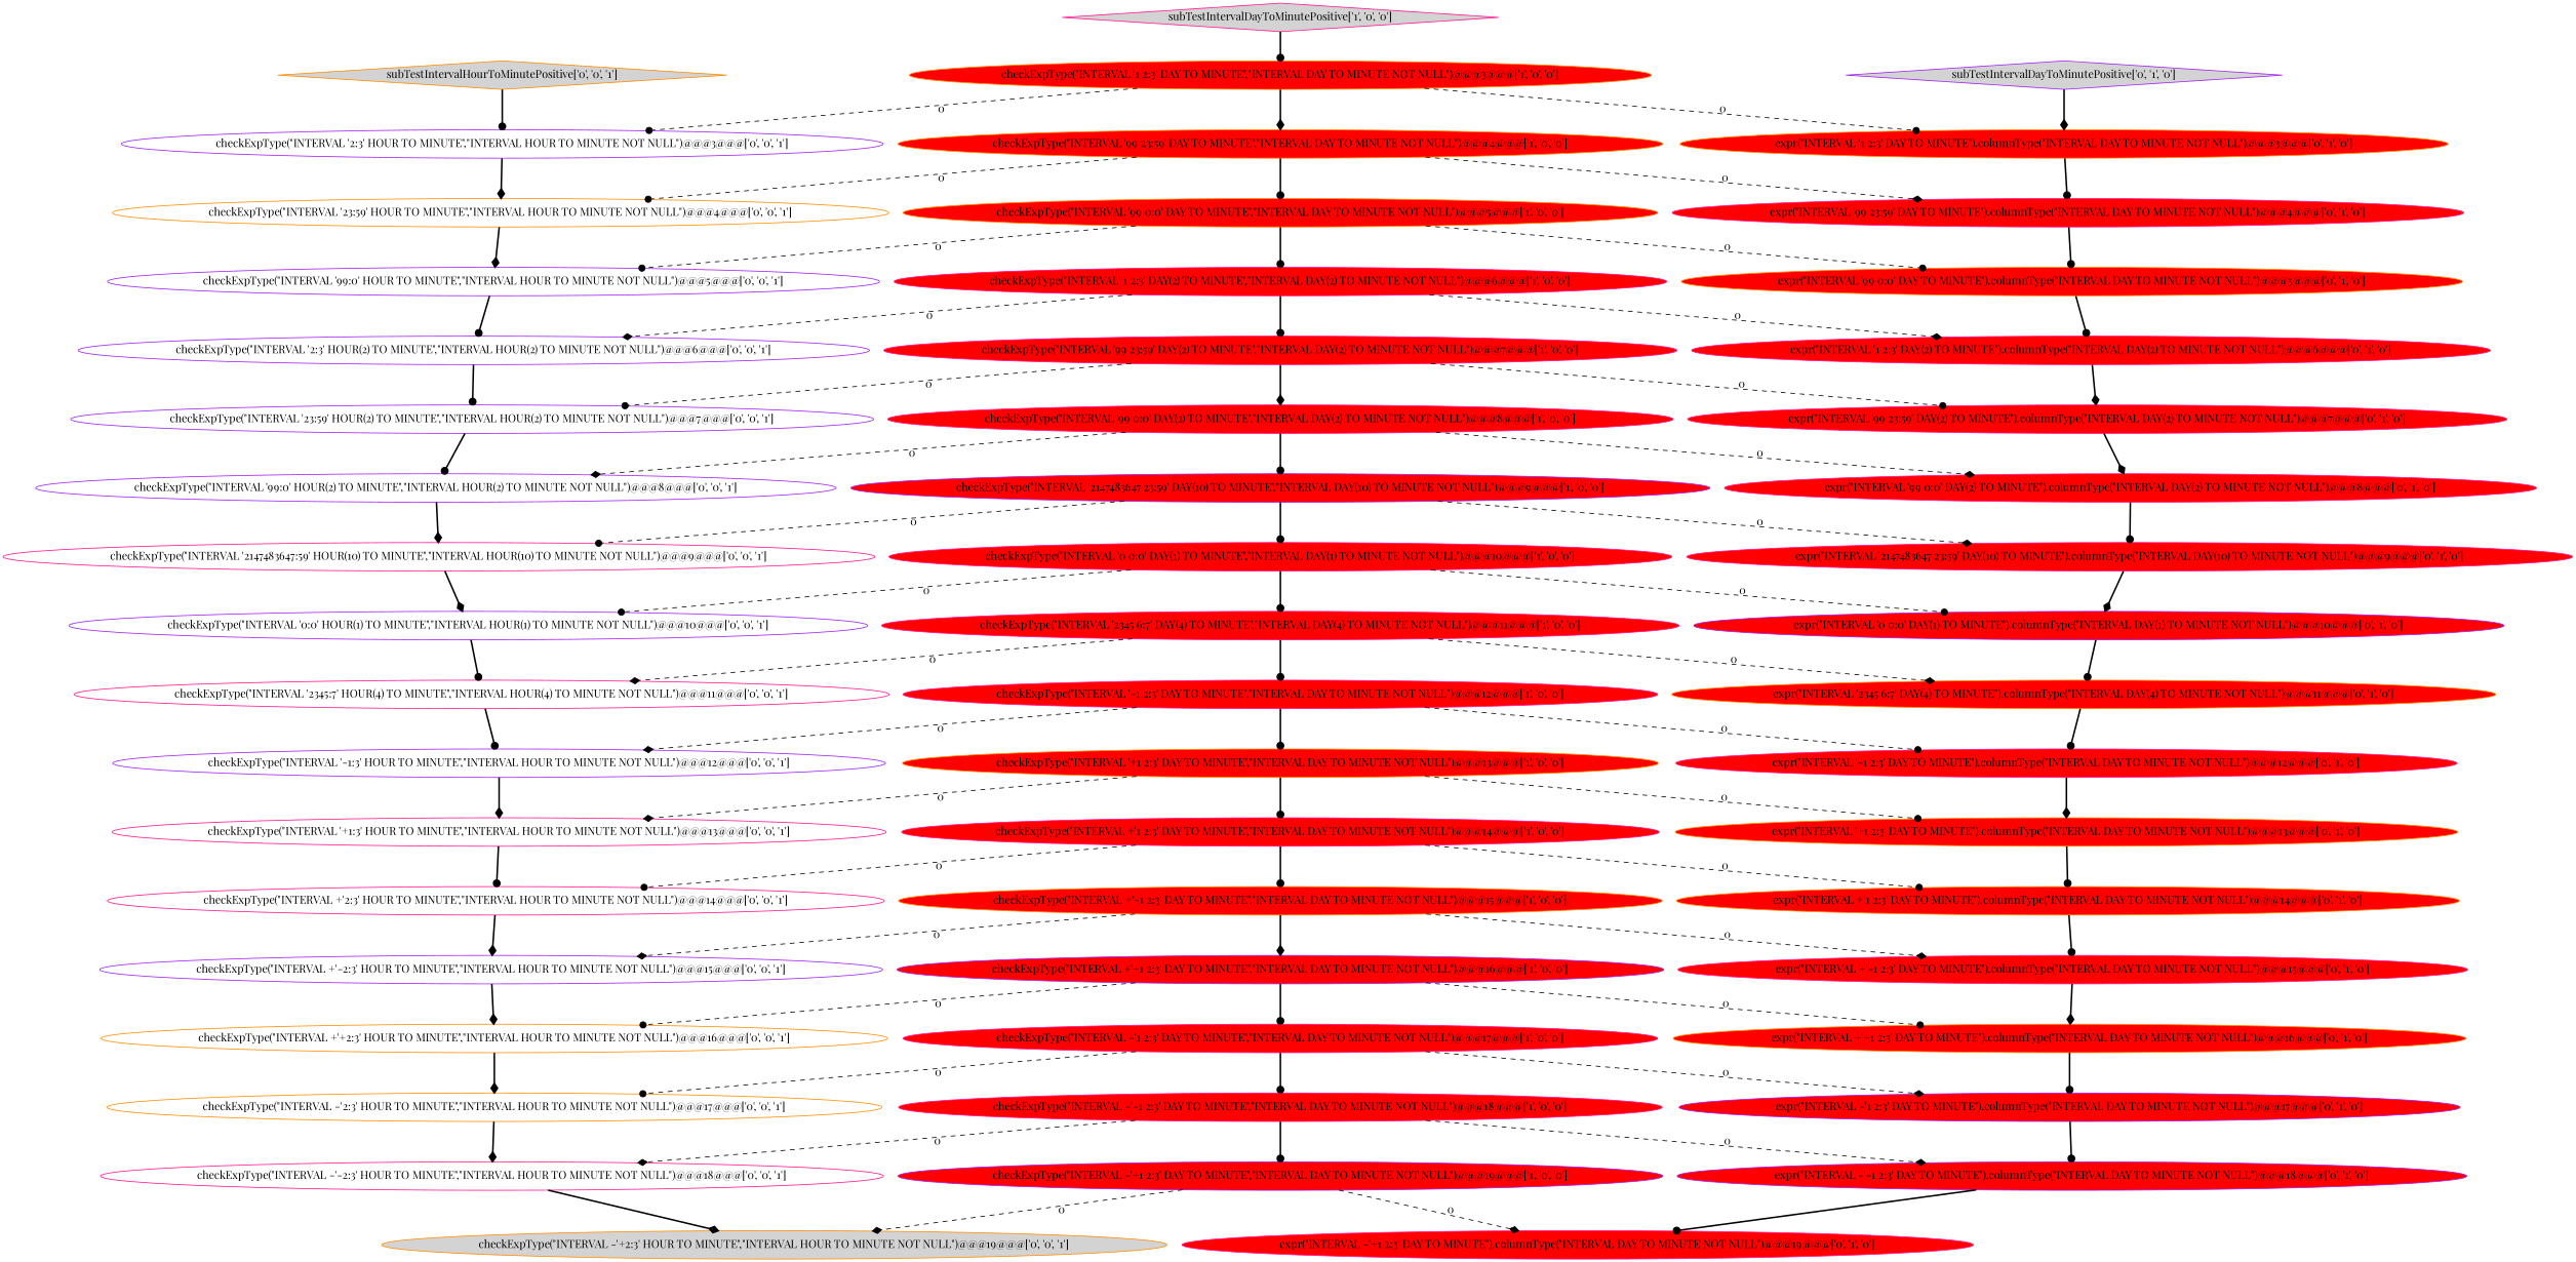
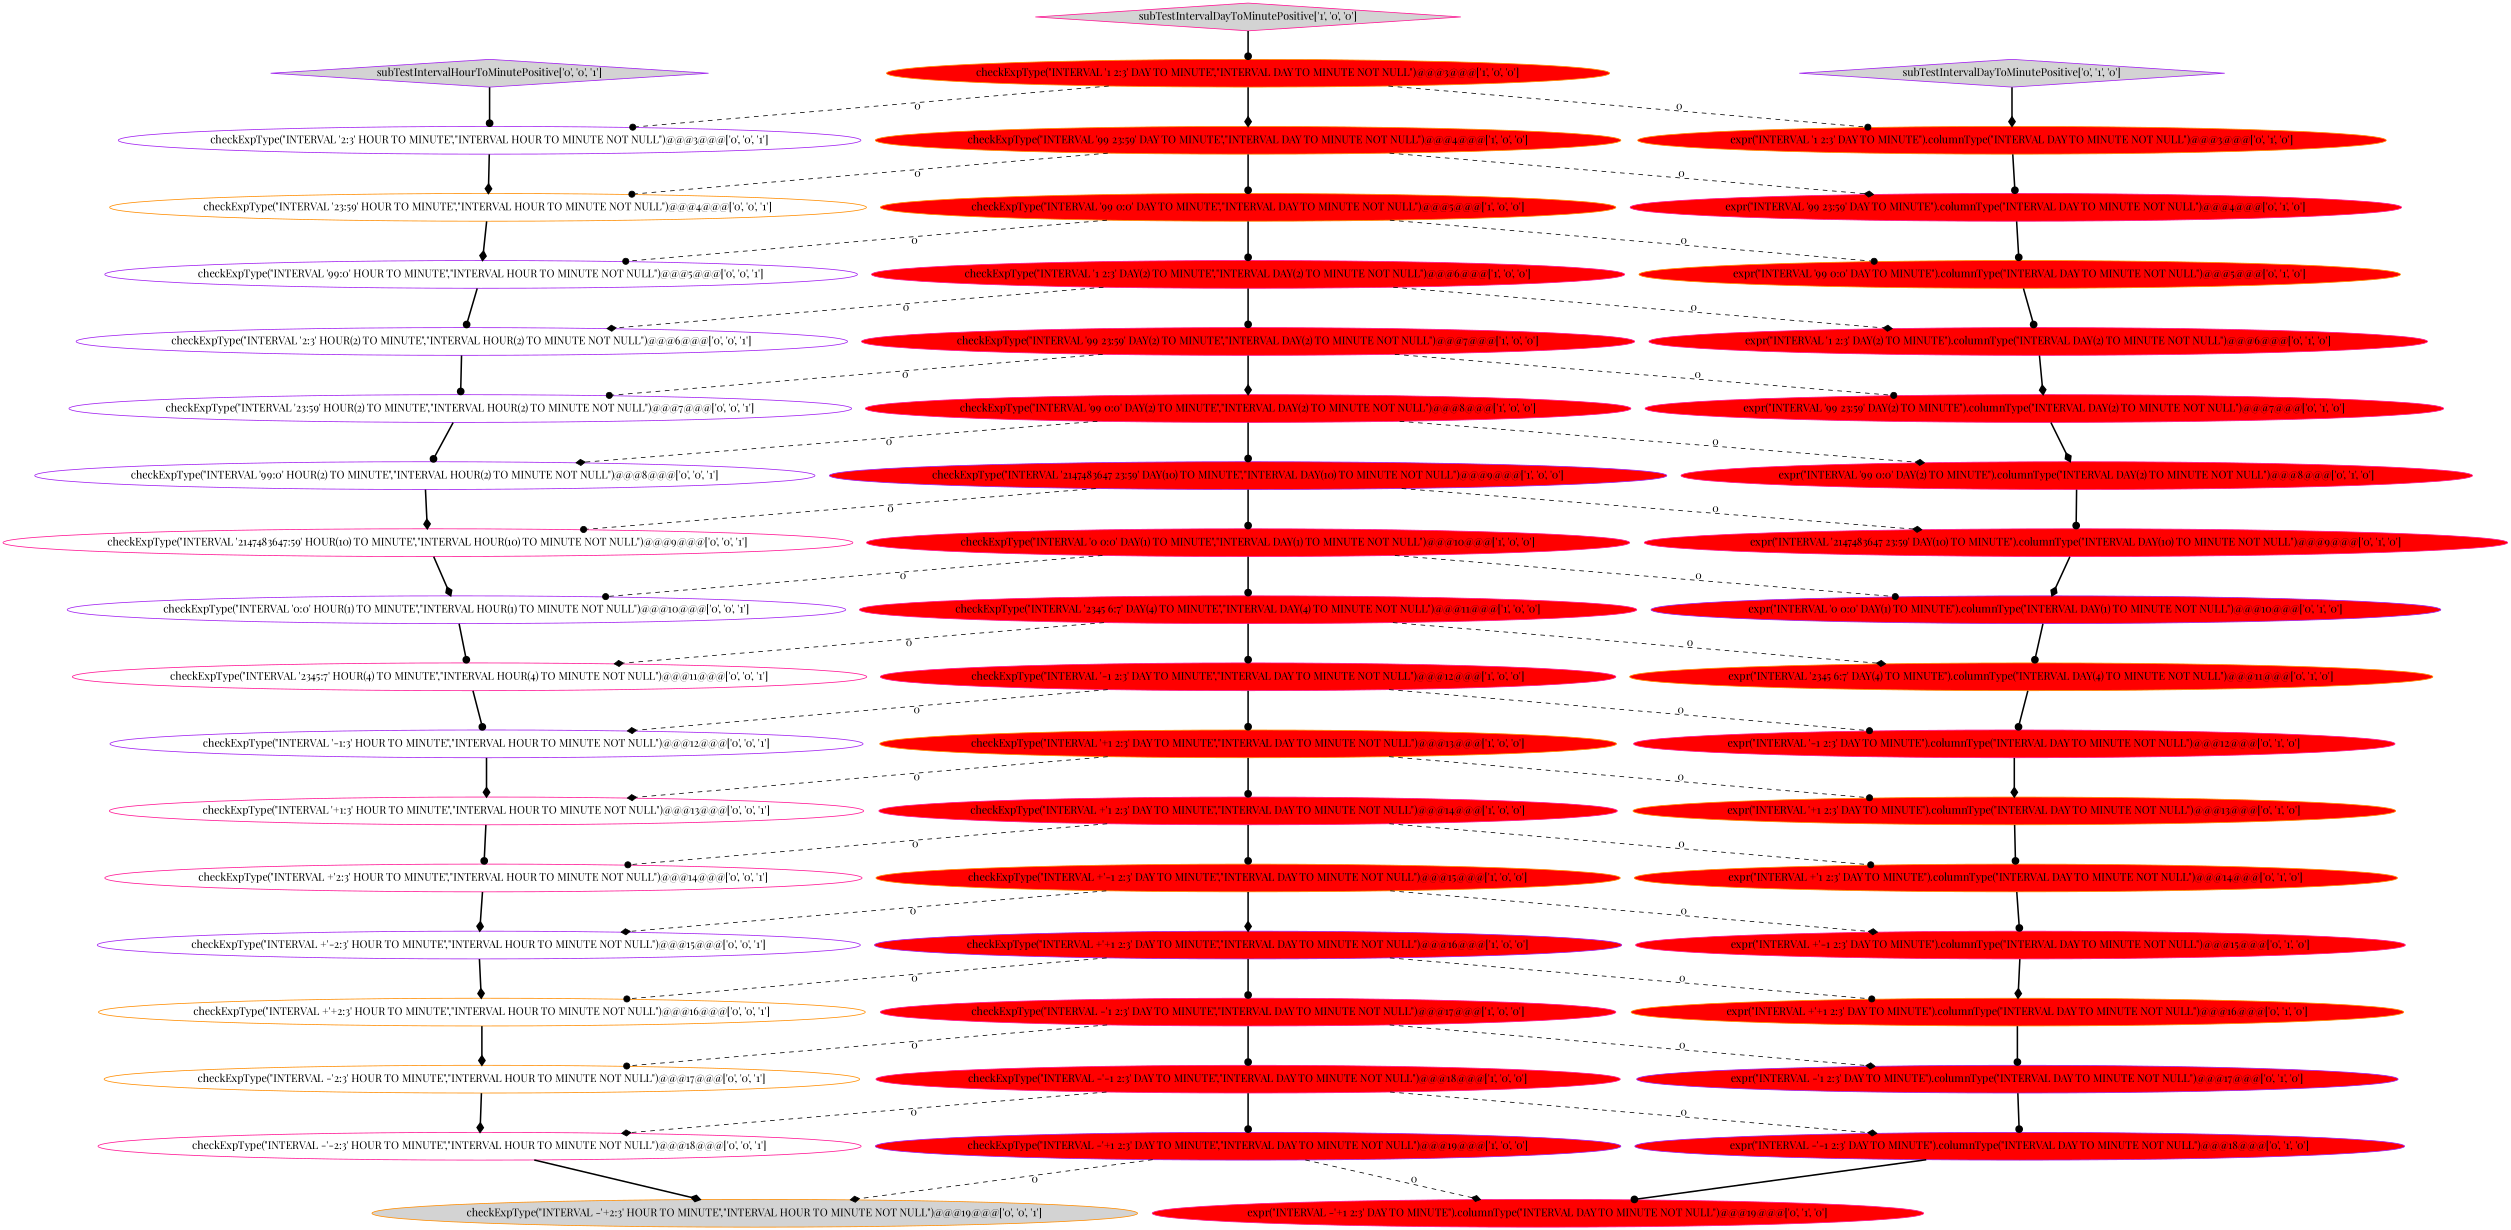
  digraph {
    fontname="Playfair Display"
    node [fillcolor=red shape=ellipse style=filled color=deeppink fontname="Playfair Display"]
    edge [style=bold arrowhead=dot fontname="Playfair Display"]
    n1 [label="checkExpType(\"INTERVAL '0 0:0' DAY(1) TO MINUTE\",\"INTERVAL DAY(1) TO MINUTE NOT NULL\")@@@10@@@['1', '0', '0']"]
    n2 [fillcolor=white label="checkExpType(\"INTERVAL '0:0' HOUR(1) TO MINUTE\",\"INTERVAL HOUR(1) TO MINUTE NOT NULL\")@@@10@@@['0', '0', '1']" color=purple]
    n3 [label="checkExpType(\"INTERVAL '2345 6:7' DAY(4) TO MINUTE\",\"INTERVAL DAY(4) TO MINUTE NOT NULL\")@@@11@@@['1', '0', '0']"]
    n4 [label="expr(\"INTERVAL '0 0:0' DAY(1) TO MINUTE\").columnType(\"INTERVAL DAY(1) TO MINUTE NOT NULL\")@@@10@@@['0', '1', '0']" color=purple]
    n5 [fillcolor=white label="checkExpType(\"INTERVAL +'+2:3' HOUR TO MINUTE\",\"INTERVAL HOUR TO MINUTE NOT NULL\")@@@16@@@['0', '0', '1']" color=darkorange]
    n6 [fillcolor=white label="checkExpType(\"INTERVAL -'2:3' HOUR TO MINUTE\",\"INTERVAL HOUR TO MINUTE NOT NULL\")@@@17@@@['0', '0', '1']" color=darkorange]
    n7 [fillcolor=white label="checkExpType(\"INTERVAL '23:59' HOUR TO MINUTE\",\"INTERVAL HOUR TO MINUTE NOT NULL\")@@@4@@@['0', '0', '1']" color=darkorange]
    n8 [fillcolor=white label="checkExpType(\"INTERVAL '99:0' HOUR TO MINUTE\",\"INTERVAL HOUR TO MINUTE NOT NULL\")@@@5@@@['0', '0', '1']" color=purple]
    n9 [label="checkExpType(\"INTERVAL -'-1 2:3' DAY TO MINUTE\",\"INTERVAL DAY TO MINUTE NOT NULL\")@@@18@@@['1', '0', '0']"]
    n10 [label="checkExpType(\"INTERVAL -'+1 2:3' DAY TO MINUTE\",\"INTERVAL DAY TO MINUTE NOT NULL\")@@@19@@@['1', '0', '0']" color=purple]
    n11 [fillcolor=white label="checkExpType(\"INTERVAL -'-2:3' HOUR TO MINUTE\",\"INTERVAL HOUR TO MINUTE NOT NULL\")@@@18@@@['0', '0', '1']"]
    n12 [label="expr(\"INTERVAL -'-1 2:3' DAY TO MINUTE\").columnType(\"INTERVAL DAY TO MINUTE NOT NULL\")@@@18@@@['0', '1', '0']" color=purple]
    n13 [label="expr(\"INTERVAL '2147483647 23:59' DAY(10) TO MINUTE\").columnType(\"INTERVAL DAY(10) TO MINUTE NOT NULL\")@@@9@@@['0', '1', '0']"]
    n14 [label="expr(\"INTERVAL -'+1 2:3' DAY TO MINUTE\").columnType(\"INTERVAL DAY TO MINUTE NOT NULL\")@@@19@@@['0', '1', '0']"]
    n15 [fillcolor=lightgray label="checkExpType(\"INTERVAL -'+2:3' HOUR TO MINUTE\",\"INTERVAL HOUR TO MINUTE NOT NULL\")@@@19@@@['0', '0', '1']" color=darkorange]
    n16 [label="checkExpType(\"INTERVAL -'1 2:3' DAY TO MINUTE\",\"INTERVAL DAY TO MINUTE NOT NULL\")@@@17@@@['1', '0', '0']"]
    n17 [label="expr(\"INTERVAL -'1 2:3' DAY TO MINUTE\").columnType(\"INTERVAL DAY TO MINUTE NOT NULL\")@@@17@@@['0', '1', '0']" color=purple]
    n18 [label="expr(\"INTERVAL '-1 2:3' DAY TO MINUTE\").columnType(\"INTERVAL DAY TO MINUTE NOT NULL\")@@@12@@@['0', '1', '0']"]
    n19 [label="expr(\"INTERVAL '+1 2:3' DAY TO MINUTE\").columnType(\"INTERVAL DAY TO MINUTE NOT NULL\")@@@13@@@['0', '1', '0']" color=darkorange]
    n20 [fillcolor=white label="checkExpType(\"INTERVAL '2:3' HOUR(2) TO MINUTE\",\"INTERVAL HOUR(2) TO MINUTE NOT NULL\")@@@6@@@['0', '0', '1']" color=purple]
    n21 [fillcolor=white label="checkExpType(\"INTERVAL '23:59' HOUR(2) TO MINUTE\",\"INTERVAL HOUR(2) TO MINUTE NOT NULL\")@@@7@@@['0', '0', '1']" color=purple]
    n22 [label="expr(\"INTERVAL +'+1 2:3' DAY TO MINUTE\").columnType(\"INTERVAL DAY TO MINUTE NOT NULL\")@@@16@@@['0', '1', '0']" color=darkorange]
    n23 [fillcolor=white label="checkExpType(\"INTERVAL '2345:7' HOUR(4) TO MINUTE\",\"INTERVAL HOUR(4) TO MINUTE NOT NULL\")@@@11@@@['0', '0', '1']"]
    n24 [fillcolor=white label="checkExpType(\"INTERVAL '-1:3' HOUR TO MINUTE\",\"INTERVAL HOUR TO MINUTE NOT NULL\")@@@12@@@['0', '0', '1']" color=purple]
    n25 [label="expr(\"INTERVAL '99 0:0' DAY(2) TO MINUTE\").columnType(\"INTERVAL DAY(2) TO MINUTE NOT NULL\")@@@8@@@['0', '1', '0']"]
    n26 [fillcolor=white label="checkExpType(\"INTERVAL '99:0' HOUR(2) TO MINUTE\",\"INTERVAL HOUR(2) TO MINUTE NOT NULL\")@@@8@@@['0', '0', '1']" color=purple]
    n27 [label="checkExpType(\"INTERVAL '99 23:59' DAY(2) TO MINUTE\",\"INTERVAL DAY(2) TO MINUTE NOT NULL\")@@@7@@@['1', '0', '0']"]
    n28 [label="checkExpType(\"INTERVAL '99 0:0' DAY(2) TO MINUTE\",\"INTERVAL DAY(2) TO MINUTE NOT NULL\")@@@8@@@['1', '0', '0']"]
    n29 [label="expr(\"INTERVAL '99 23:59' DAY(2) TO MINUTE\").columnType(\"INTERVAL DAY(2) TO MINUTE NOT NULL\")@@@7@@@['0', '1', '0']"]
    n30 [label="expr(\"INTERVAL '1 2:3' DAY TO MINUTE\").columnType(\"INTERVAL DAY TO MINUTE NOT NULL\")@@@3@@@['0', '1', '0']" color=darkorange]
    n31 [label="expr(\"INTERVAL '99 23:59' DAY TO MINUTE\").columnType(\"INTERVAL DAY TO MINUTE NOT NULL\")@@@4@@@['0', '1', '0']"]
    n32 [label="expr(\"INTERVAL +'1 2:3' DAY TO MINUTE\").columnType(\"INTERVAL DAY TO MINUTE NOT NULL\")@@@14@@@['0', '1', '0']" color=darkorange]
    n33 [label="checkExpType(\"INTERVAL '-1 2:3' DAY TO MINUTE\",\"INTERVAL DAY TO MINUTE NOT NULL\")@@@12@@@['1', '0', '0']"]
    n34 [label="checkExpType(\"INTERVAL '+1 2:3' DAY TO MINUTE\",\"INTERVAL DAY TO MINUTE NOT NULL\")@@@13@@@['1', '0', '0']" color=darkorange]
    n35 [label="expr(\"INTERVAL +'-1 2:3' DAY TO MINUTE\").columnType(\"INTERVAL DAY TO MINUTE NOT NULL\")@@@15@@@['0', '1', '0']"]
    n36 [label="checkExpType(\"INTERVAL +'1 2:3' DAY TO MINUTE\",\"INTERVAL DAY TO MINUTE NOT NULL\")@@@14@@@['1', '0', '0']"]
    n37 [fillcolor=white label="checkExpType(\"INTERVAL +'2:3' HOUR TO MINUTE\",\"INTERVAL HOUR TO MINUTE NOT NULL\")@@@14@@@['0', '0', '1']"]
    n38 [label="checkExpType(\"INTERVAL +'-1 2:3' DAY TO MINUTE\",\"INTERVAL DAY TO MINUTE NOT NULL\")@@@15@@@['1', '0', '0']" color=darkorange]
    n39 [fillcolor=white label="checkExpType(\"INTERVAL '2147483647:59' HOUR(10) TO MINUTE\",\"INTERVAL HOUR(10) TO MINUTE NOT NULL\")@@@9@@@['0', '0', '1']"]
    n40 [label="expr(\"INTERVAL '99 0:0' DAY TO MINUTE\").columnType(\"INTERVAL DAY TO MINUTE NOT NULL\")@@@5@@@['0', '1', '0']" color=darkorange]
-   n41 [fillcolor=lightgray label="subTestIntervalHourToMinutePositive['0', '0', '1']" shape=diamond color=darkorange]
+   n41 [fillcolor=lightgray label="subTestIntervalHourToMinutePositive['0', '0', '1']" shape=diamond color=purple]
    n42 [fillcolor=white label="checkExpType(\"INTERVAL '2:3' HOUR TO MINUTE\",\"INTERVAL HOUR TO MINUTE NOT NULL\")@@@3@@@['0', '0', '1']" color=purple]
    n43 [label="checkExpType(\"INTERVAL '2147483647 23:59' DAY(10) TO MINUTE\",\"INTERVAL DAY(10) TO MINUTE NOT NULL\")@@@9@@@['1', '0', '0']" color=purple]
    n44 [label="checkExpType(\"INTERVAL '99 0:0' DAY TO MINUTE\",\"INTERVAL DAY TO MINUTE NOT NULL\")@@@5@@@['1', '0', '0']" color=darkorange]
    n45 [label="checkExpType(\"INTERVAL '1 2:3' DAY(2) TO MINUTE\",\"INTERVAL DAY(2) TO MINUTE NOT NULL\")@@@6@@@['1', '0', '0']"]
    n46 [fillcolor=white label="checkExpType(\"INTERVAL +'-2:3' HOUR TO MINUTE\",\"INTERVAL HOUR TO MINUTE NOT NULL\")@@@15@@@['0', '0', '1']" color=purple]
    n47 [label="expr(\"INTERVAL '1 2:3' DAY(2) TO MINUTE\").columnType(\"INTERVAL DAY(2) TO MINUTE NOT NULL\")@@@6@@@['0', '1', '0']"]
    n48 [label="checkExpType(\"INTERVAL '99 23:59' DAY TO MINUTE\",\"INTERVAL DAY TO MINUTE NOT NULL\")@@@4@@@['1', '0', '0']" color=darkorange]
    n49 [label="checkExpType(\"INTERVAL '1 2:3' DAY TO MINUTE\",\"INTERVAL DAY TO MINUTE NOT NULL\")@@@3@@@['1', '0', '0']" color=darkorange]
    n50 [fillcolor=white label="checkExpType(\"INTERVAL '+1:3' HOUR TO MINUTE\",\"INTERVAL HOUR TO MINUTE NOT NULL\")@@@13@@@['0', '0', '1']"]
    n51 [fillcolor=lightgray label="subTestIntervalDayToMinutePositive['0', '1', '0']" shape=diamond color=purple]
    n52 [label="checkExpType(\"INTERVAL +'+1 2:3' DAY TO MINUTE\",\"INTERVAL DAY TO MINUTE NOT NULL\")@@@16@@@['1', '0', '0']" color=purple]
    n53 [fillcolor=lightgray label="subTestIntervalDayToMinutePositive['1', '0', '0']" shape=diamond]
    n54 [label="expr(\"INTERVAL '2345 6:7' DAY(4) TO MINUTE\").columnType(\"INTERVAL DAY(4) TO MINUTE NOT NULL\")@@@11@@@['0', '1', '0']" color=darkorange]
    n1 -> n2 [label=0 style=dashed]
    n1 -> n3
    n1 -> n4 [label=0 style=dashed]
    n2 -> n23
    n3 -> n23 [label=0 style=dashed arrowhead=diamond]
    n3 -> n33
    n3 -> n54 [label=0 style=dashed arrowhead=diamond]
    n4 -> n54
    n5 -> n6 [arrowhead=diamond]
    n6 -> n11 [arrowhead=diamond]
    n7 -> n8 [arrowhead=diamond]
    n8 -> n20
    n9 -> n10
    n9 -> n11 [label=0 style=dashed arrowhead=diamond]
    n9 -> n12 [label=0 style=dashed arrowhead=diamond]
    n10 -> n14 [label=0 style=dashed arrowhead=diamond]
    n10 -> n15 [label=0 style=dashed arrowhead=diamond]
    n11 -> n15 [arrowhead=diamond]
    n12 -> n14
    n13 -> n4 [arrowhead=diamond]
    n16 -> n6 [label=0 style=dashed]
    n16 -> n9
    n16 -> n17 [label=0 style=dashed arrowhead=diamond]
    n17 -> n12
    n18 -> n19 [arrowhead=diamond]
    n19 -> n32
    n20 -> n21
    n21 -> n26
    n22 -> n17
    n23 -> n24
    n24 -> n50 [arrowhead=diamond]
    n25 -> n13
    n26 -> n39 [arrowhead=diamond]
    n27 -> n21 [label=0 style=dashed]
    n27 -> n28 [arrowhead=diamond]
    n27 -> n29 [label=0 style=dashed]
    n28 -> n25 [label=0 style=dashed arrowhead=diamond]
    n28 -> n26 [label=0 style=dashed arrowhead=diamond]
    n28 -> n43
    n29 -> n25 [arrowhead=diamond]
    n30 -> n31
    n31 -> n40
    n32 -> n35
    n33 -> n18 [label=0 style=dashed]
    n33 -> n24 [label=0 style=dashed arrowhead=diamond]
    n33 -> n34
    n34 -> n19 [label=0 style=dashed]
    n34 -> n36
    n34 -> n50 [label=0 style=dashed arrowhead=diamond]
    n35 -> n22 [arrowhead=diamond]
    n36 -> n32 [label=0 style=dashed]
    n36 -> n37 [label=0 style=dashed]
    n36 -> n38
    n37 -> n46 [arrowhead=diamond]
    n38 -> n35 [label=0 style=dashed arrowhead=diamond]
    n38 -> n46 [label=0 style=dashed arrowhead=diamond]
    n38 -> n52 [arrowhead=diamond]
    n39 -> n2 [arrowhead=diamond]
    n40 -> n47
    n41 -> n42
    n42 -> n7 [arrowhead=diamond]
    n43 -> n1
    n43 -> n13 [label=0 style=dashed arrowhead=diamond]
    n43 -> n39 [label=0 style=dashed]
    n44 -> n8 [label=0 style=dashed]
    n44 -> n40 [label=0 style=dashed]
    n44 -> n45
    n45 -> n20 [label=0 style=dashed arrowhead=diamond]
    n45 -> n27
    n45 -> n47 [label=0 style=dashed arrowhead=diamond]
    n46 -> n5 [arrowhead=diamond]
    n47 -> n29 [arrowhead=diamond]
    n48 -> n7 [label=0 style=dashed]
    n48 -> n31 [label=0 style=dashed arrowhead=diamond]
    n48 -> n44
    n49 -> n30 [label=0 style=dashed]
    n49 -> n42 [label=0 style=dashed]
    n49 -> n48 [arrowhead=diamond]
    n50 -> n37
    n51 -> n30 [arrowhead=diamond]
    n52 -> n5 [label=0 style=dashed]
    n52 -> n16
    n52 -> n22 [label=0 style=dashed]
    n53 -> n49
    n54 -> n18
  }
